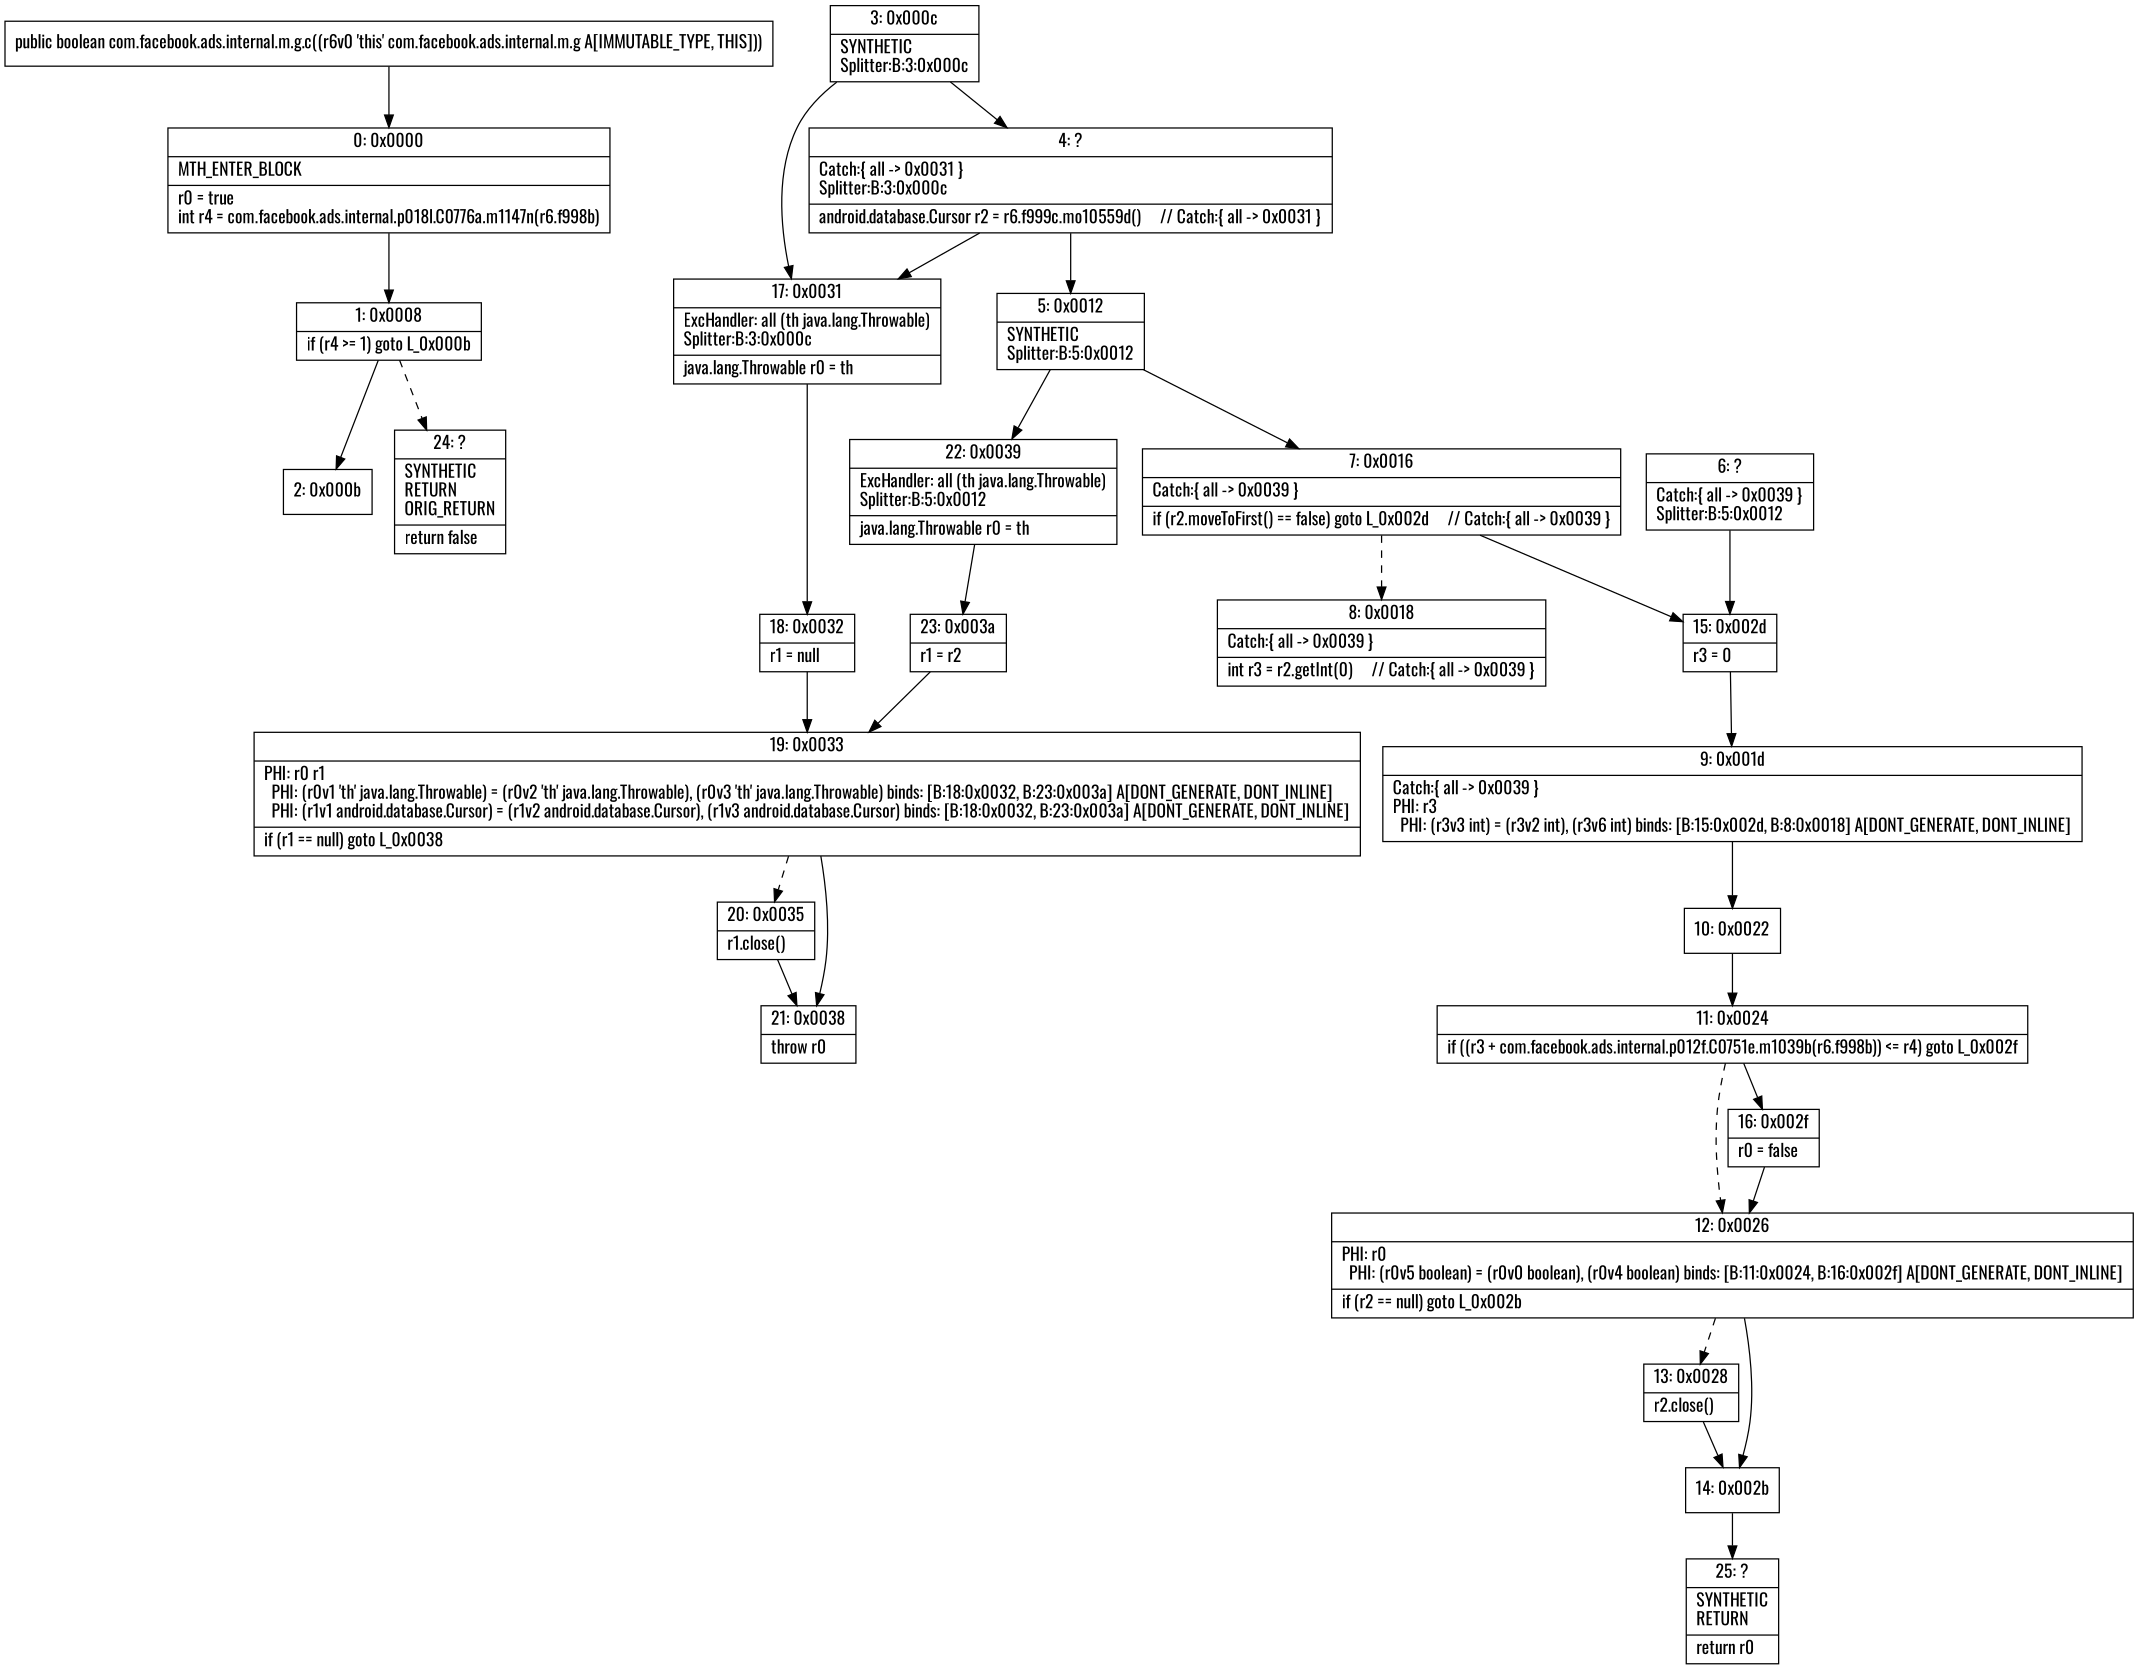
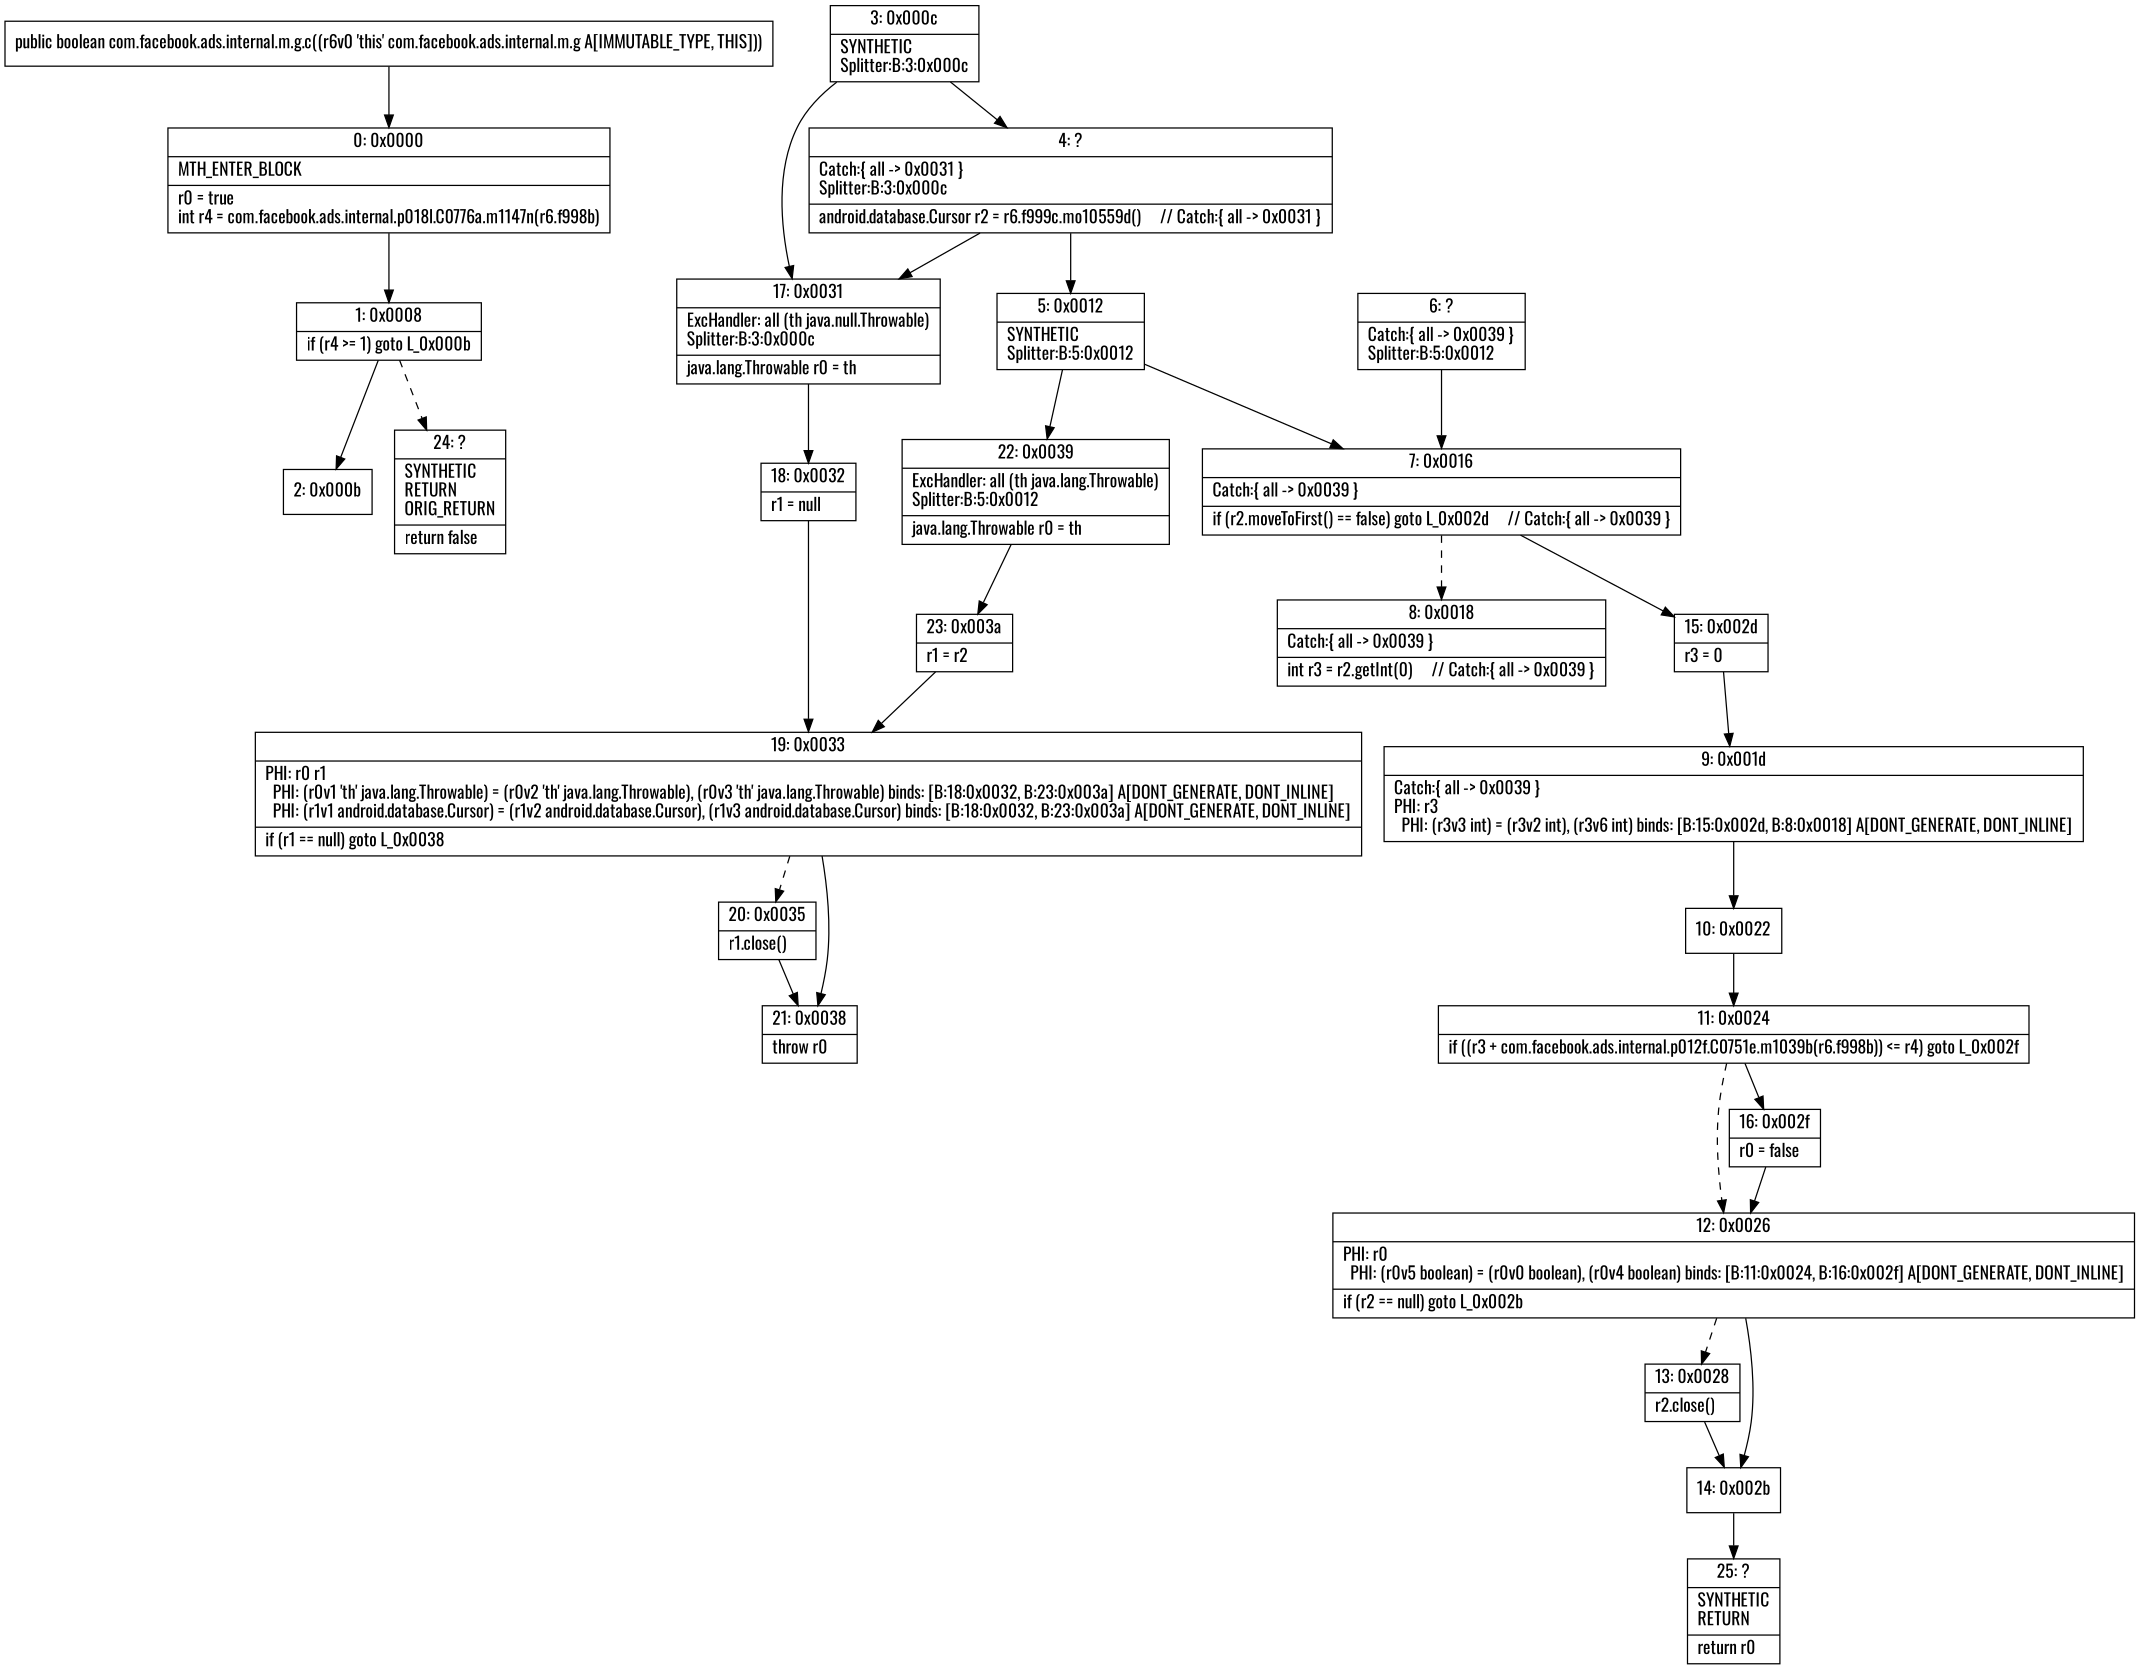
  digraph {
    fontname=Oswald
    node [fontname=Oswald shape=record]
    edge [fontname=Oswald]
    n1 [label="{0\:\ 0x0000|MTH_ENTER_BLOCK\l|r0 = true\lint r4 = com.facebook.ads.internal.p018l.C0776a.m1147n(r6.f998b)\l}"]
    n2 [label="{1\:\ 0x0008|if (r4 \>= 1) goto L_0x000b\l}"]
    n3 [label="{2\:\ 0x000b}"]
    n4 [label="{24\:\ ?|SYNTHETIC\lRETURN\lORIG_RETURN\l|return false\l}"]
    n5 [label="{3\:\ 0x000c|SYNTHETIC\lSplitter:B:3:0x000c\l}"]
    n6 [label="{4\:\ ?|Catch:\{ all \-\> 0x0031 \}\lSplitter:B:3:0x000c\l|android.database.Cursor r2 = r6.f999c.mo10559d()     \/\/ Catch:\{ all \-\> 0x0031 \}\l}"]
-   n7 [label="{17\:\ 0x0031|ExcHandler: all (th java.lang.Throwable)\lSplitter:B:3:0x000c\l|java.lang.Throwable r0 = th\l}"]
+   n7 [label="{17\:\ 0x0031|ExcHandler: all (th java.null.Throwable)\lSplitter:B:3:0x000c\l|java.lang.Throwable r0 = th\l}"]
    n8 [label="{5\:\ 0x0012|SYNTHETIC\lSplitter:B:5:0x0012\l}"]
    n9 [label="{18\:\ 0x0032|r1 = null\l}"]
    n10 [label="{22\:\ 0x0039|ExcHandler: all (th java.lang.Throwable)\lSplitter:B:5:0x0012\l|java.lang.Throwable r0 = th\l}"]
    n11 [label="{7\:\ 0x0016|Catch:\{ all \-\> 0x0039 \}\l|if (r2.moveToFirst() == false) goto L_0x002d     \/\/ Catch:\{ all \-\> 0x0039 \}\l}"]
    n12 [label="{6\:\ ?|Catch:\{ all \-\> 0x0039 \}\lSplitter:B:5:0x0012\l}"]
    n13 [label="{23\:\ 0x003a|r1 = r2\l}"]
    n14 [label="{8\:\ 0x0018|Catch:\{ all \-\> 0x0039 \}\l|int r3 = r2.getInt(0)     \/\/ Catch:\{ all \-\> 0x0039 \}\l}"]
    n15 [label="{15\:\ 0x002d|r3 = 0\l}"]
    n16 [label="{9\:\ 0x001d|Catch:\{ all \-\> 0x0039 \}\lPHI: r3 \l  PHI: (r3v3 int) = (r3v2 int), (r3v6 int) binds: [B:15:0x002d, B:8:0x0018] A[DONT_GENERATE, DONT_INLINE]\l}"]
    n17 [label="{10\:\ 0x0022}"]
    n18 [label="{11\:\ 0x0024|if ((r3 + com.facebook.ads.internal.p012f.C0751e.m1039b(r6.f998b)) \<= r4) goto L_0x002f\l}"]
    n19 [label="{12\:\ 0x0026|PHI: r0 \l  PHI: (r0v5 boolean) = (r0v0 boolean), (r0v4 boolean) binds: [B:11:0x0024, B:16:0x002f] A[DONT_GENERATE, DONT_INLINE]\l|if (r2 == null) goto L_0x002b\l}"]
    n20 [label="{16\:\ 0x002f|r0 = false\l}"]
    n21 [label="{13\:\ 0x0028|r2.close()\l}"]
    n22 [label="{14\:\ 0x002b}"]
    n23 [label="{25\:\ ?|SYNTHETIC\lRETURN\l|return r0\l}"]
    n24 [label="{19\:\ 0x0033|PHI: r0 r1 \l  PHI: (r0v1 'th' java.lang.Throwable) = (r0v2 'th' java.lang.Throwable), (r0v3 'th' java.lang.Throwable) binds: [B:18:0x0032, B:23:0x003a] A[DONT_GENERATE, DONT_INLINE]\l  PHI: (r1v1 android.database.Cursor) = (r1v2 android.database.Cursor), (r1v3 android.database.Cursor) binds: [B:18:0x0032, B:23:0x003a] A[DONT_GENERATE, DONT_INLINE]\l|if (r1 == null) goto L_0x0038\l}"]
    n25 [label="{20\:\ 0x0035|r1.close()\l}"]
    n26 [label="{21\:\ 0x0038|throw r0\l}"]
    n27 [label="{public boolean com.facebook.ads.internal.m.g.c((r6v0 'this' com.facebook.ads.internal.m.g A[IMMUTABLE_TYPE, THIS])) }"]
    n1 -> n2
    n2 -> n3
    n2 -> n4 [style=dashed]
    n5 -> n6
    n5 -> n7
    n6 -> n7
    n6 -> n8
    n7 -> n9
    n8 -> n10
    n8 -> n11
    n9 -> n24
    n10 -> n13
    n11 -> n14 [style=dashed]
    n11 -> n15
-   n12 -> n15
+   n12 -> n11
    n13 -> n24
    n15 -> n16
    n16 -> n17
    n17 -> n18
    n18 -> n19 [style=dashed]
    n18 -> n20
    n19 -> n21 [style=dashed]
    n19 -> n22
    n20 -> n19
    n21 -> n22
    n22 -> n23
    n24 -> n25 [style=dashed]
    n24 -> n26
    n25 -> n26
    n27 -> n1
  }
